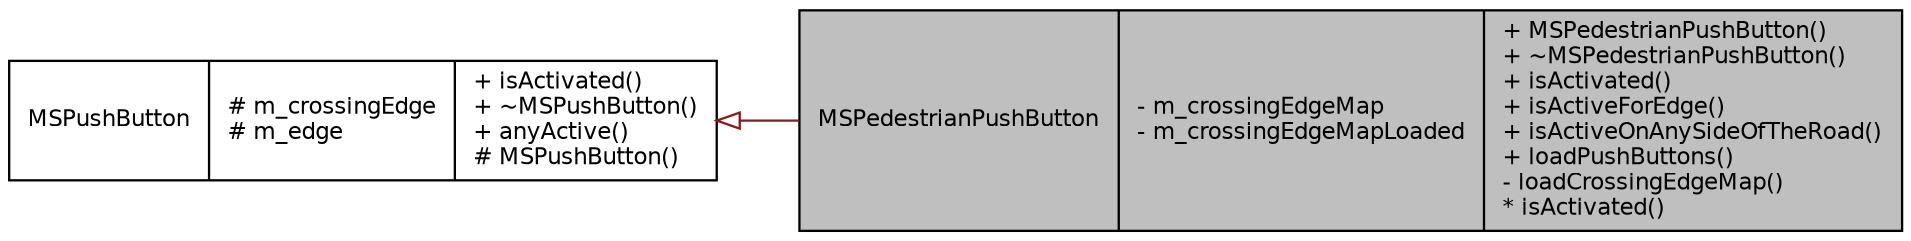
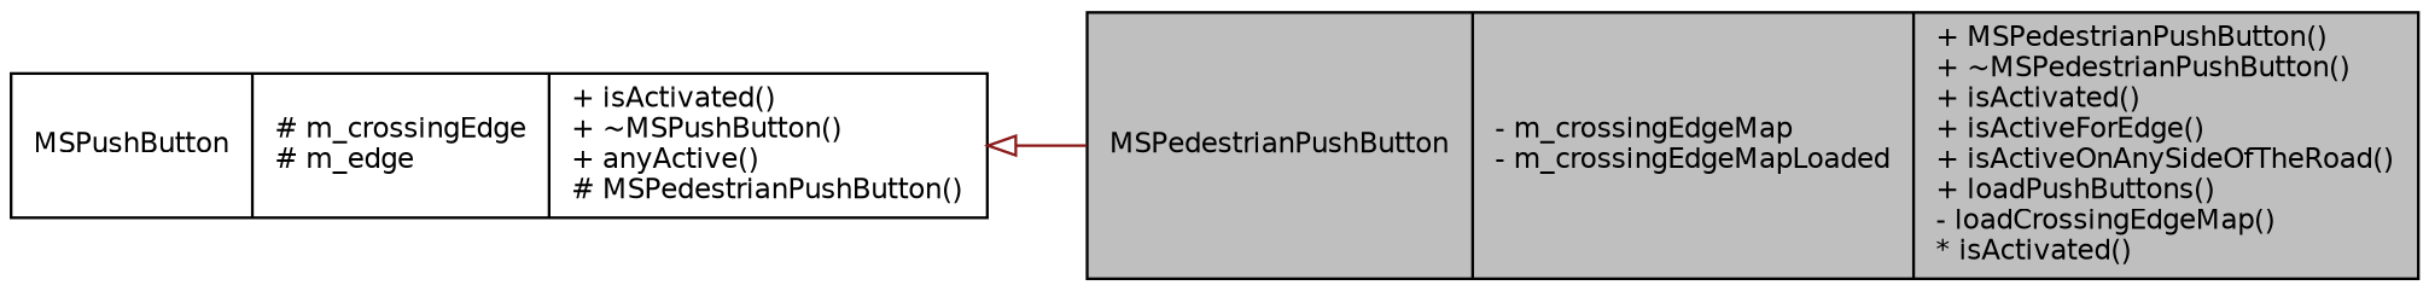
  digraph {
    rankdir=LR
    node [color=black fontname=Helvetica fontsize=10 shape=record style=filled]
    n1 [fillcolor=grey75 fontcolor=black height=0.2 label="{MSPedestrianPushButton\n|- m_crossingEdgeMap\l- m_crossingEdgeMapLoaded\l|+ MSPedestrianPushButton()\l+ ~MSPedestrianPushButton()\l+ isActivated()\l+ isActiveForEdge()\l+ isActiveOnAnySideOfTheRoad()\l+ loadPushButtons()\l- loadCrossingEdgeMap()\l* isActivated()\l}" width=0.4]
-   n2 [fillcolor=white height=0.2 label="{MSPushButton\n|# m_crossingEdge\l# m_edge\l|+ isActivated()\l+ ~MSPushButton()\l+ anyActive()\l# MSPushButton()\l}" width=0.4]
+   n2 [fillcolor=white height=0.2 label="{MSPushButton\n|# m_crossingEdge\l# m_edge\l|+ isActivated()\l+ ~MSPushButton()\l+ anyActive()\l# MSPedestrianPushButton()\l}" width=0.4]
    n2 -> n1 [arrowtail=onormal color=firebrick4 dir=back fontname=Helvetica fontsize=10 labelfontname=Helvetica labelfontsize=10 style=solid]
  }
